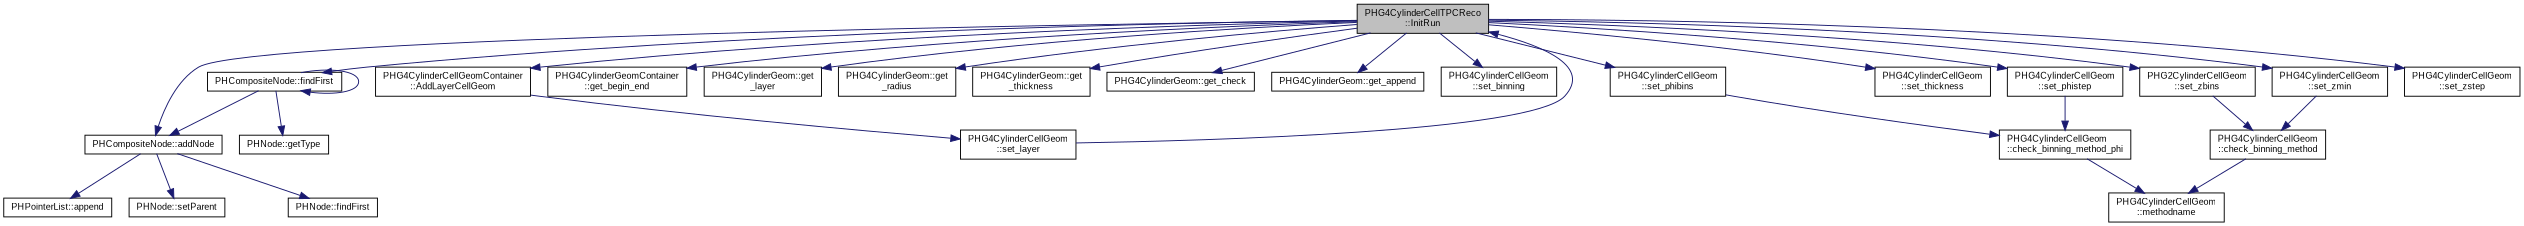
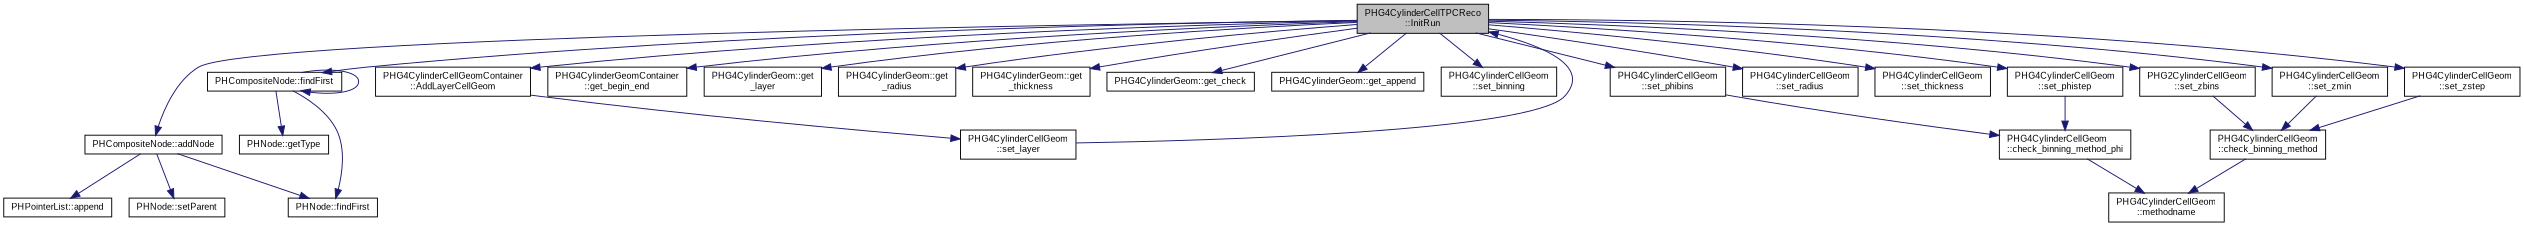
  digraph {
    fontname="Liberation Sans"
    rankdir=TB
    node [color=black fontname="Liberation Sans" fontsize=10 shape=record]
    edge [color=midnightblue fontname="Liberation Sans" fontsize=10 labelfontname=FreeSans labelfontsize=10 style=solid]
    n1 [fillcolor=grey75 fontcolor=black height=0.2 label="PHG4CylinderCellTPCReco\l::InitRun" style=filled width=0.4]
    n2 [height=0.2 label="PHG4CylinderCellGeomContainer\l::AddLayerCellGeom" width=0.4]
    n3 [height=0.2 label="PHCompositeNode::addNode" width=0.4]
    n4 [height=0.2 label="PHCompositeNode::findFirst" width=0.4]
    n5 [height=0.2 label="PHG4CylinderGeomContainer\l::get_begin_end" width=0.4]
    n6 [height=0.2 label="PHG4CylinderGeom::get\l_layer" width=0.4]
    n7 [height=0.2 label="PHG4CylinderGeom::get\l_radius" width=0.4]
    n8 [height=0.2 label="PHG4CylinderGeom::get\l_thickness" width=0.4]
    n9 [height=0.2 label="PHG4CylinderGeom::get_check" width=0.4]
    n10 [height=0.2 label="PHG4CylinderGeom::get_append" width=0.4]
    n11 [height=0.2 label="PHG4CylinderCellGeom\l::set_binning" width=0.4]
    n12 [height=0.2 label="PHG4CylinderCellGeom\l::set_phibins" width=0.4]
    n13 [height=0.2 label="PHG4CylinderCellGeom\l::set_phistep" width=0.4]
+   n14 [height=0.2 label="PHG4CylinderCellGeom\l::set_radius" width=0.4]
    n15 [height=0.2 label="PHG4CylinderCellGeom\l::set_thickness" width=0.4]
    n16 [height=0.2 label="PHG2CylinderCellGeom\l::set_zbins" width=0.4]
    n17 [height=0.2 label="PHG4CylinderCellGeom\l::set_zmin" width=0.4]
    n18 [height=0.2 label="PHG4CylinderCellGeom\l::set_zstep" width=0.4]
    n19 [height=0.2 label="PHG4CylinderCellGeom\l::set_layer" width=0.4]
    n20 [height=0.2 label="PHPointerList::append" width=0.4]
    n21 [height=0.2 label="PHNode::findFirst" width=0.4]
    n22 [height=0.2 label="PHNode::setParent" width=0.4]
    n23 [height=0.2 label="PHNode::getType" width=0.4]
    n24 [height=0.2 label="PHG4CylinderCellGeom\l::check_binning_method_phi" width=0.4]
    n25 [height=0.2 label="PHG4CylinderCellGeom\l::check_binning_method" width=0.4]
    n26 [height=0.2 label="PHG4CylinderCellGeom\l::methodname" width=0.4]
    n1 -> n2
    n1 -> n3
    n1 -> n4
    n1 -> n5
    n1 -> n6
    n1 -> n7
    n1 -> n8
    n1 -> n9
    n1 -> n10
    n1 -> n11
    n1 -> n12
    n1 -> n13
+   n1 -> n14
    n1 -> n15
    n1 -> n16
    n1 -> n17
    n1 -> n18
    n2 -> n19
    n3 -> n20
    n3 -> n21
    n3 -> n22
    n4 -> n4
-   n4 -> n3
+   n4 -> n21
    n4 -> n23
    n12 -> n24
    n13 -> n24
    n16 -> n25
    n17 -> n25
+   n18 -> n25
    n19 -> n1
    n24 -> n26
    n25 -> n26
  }
